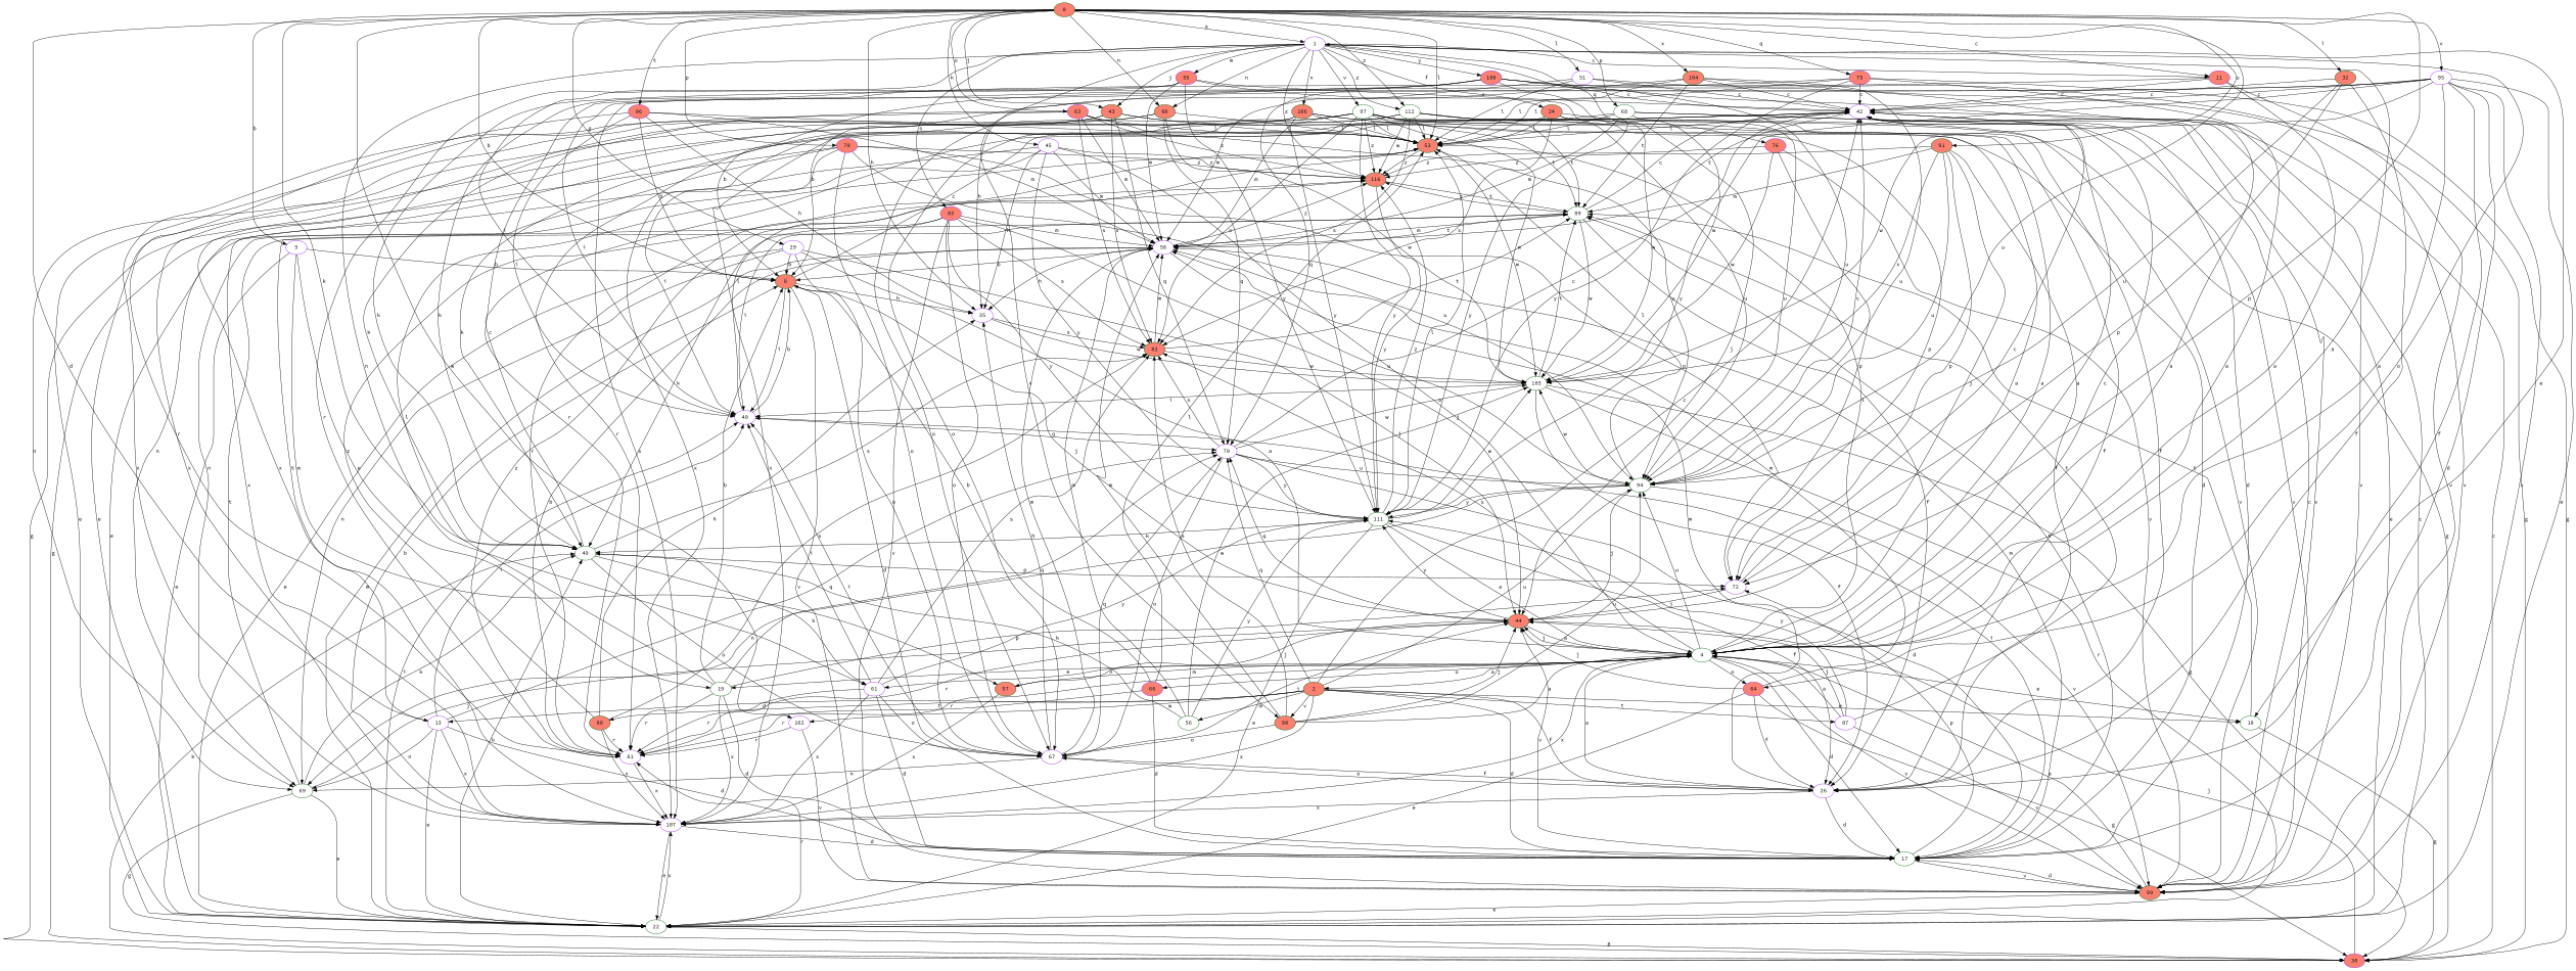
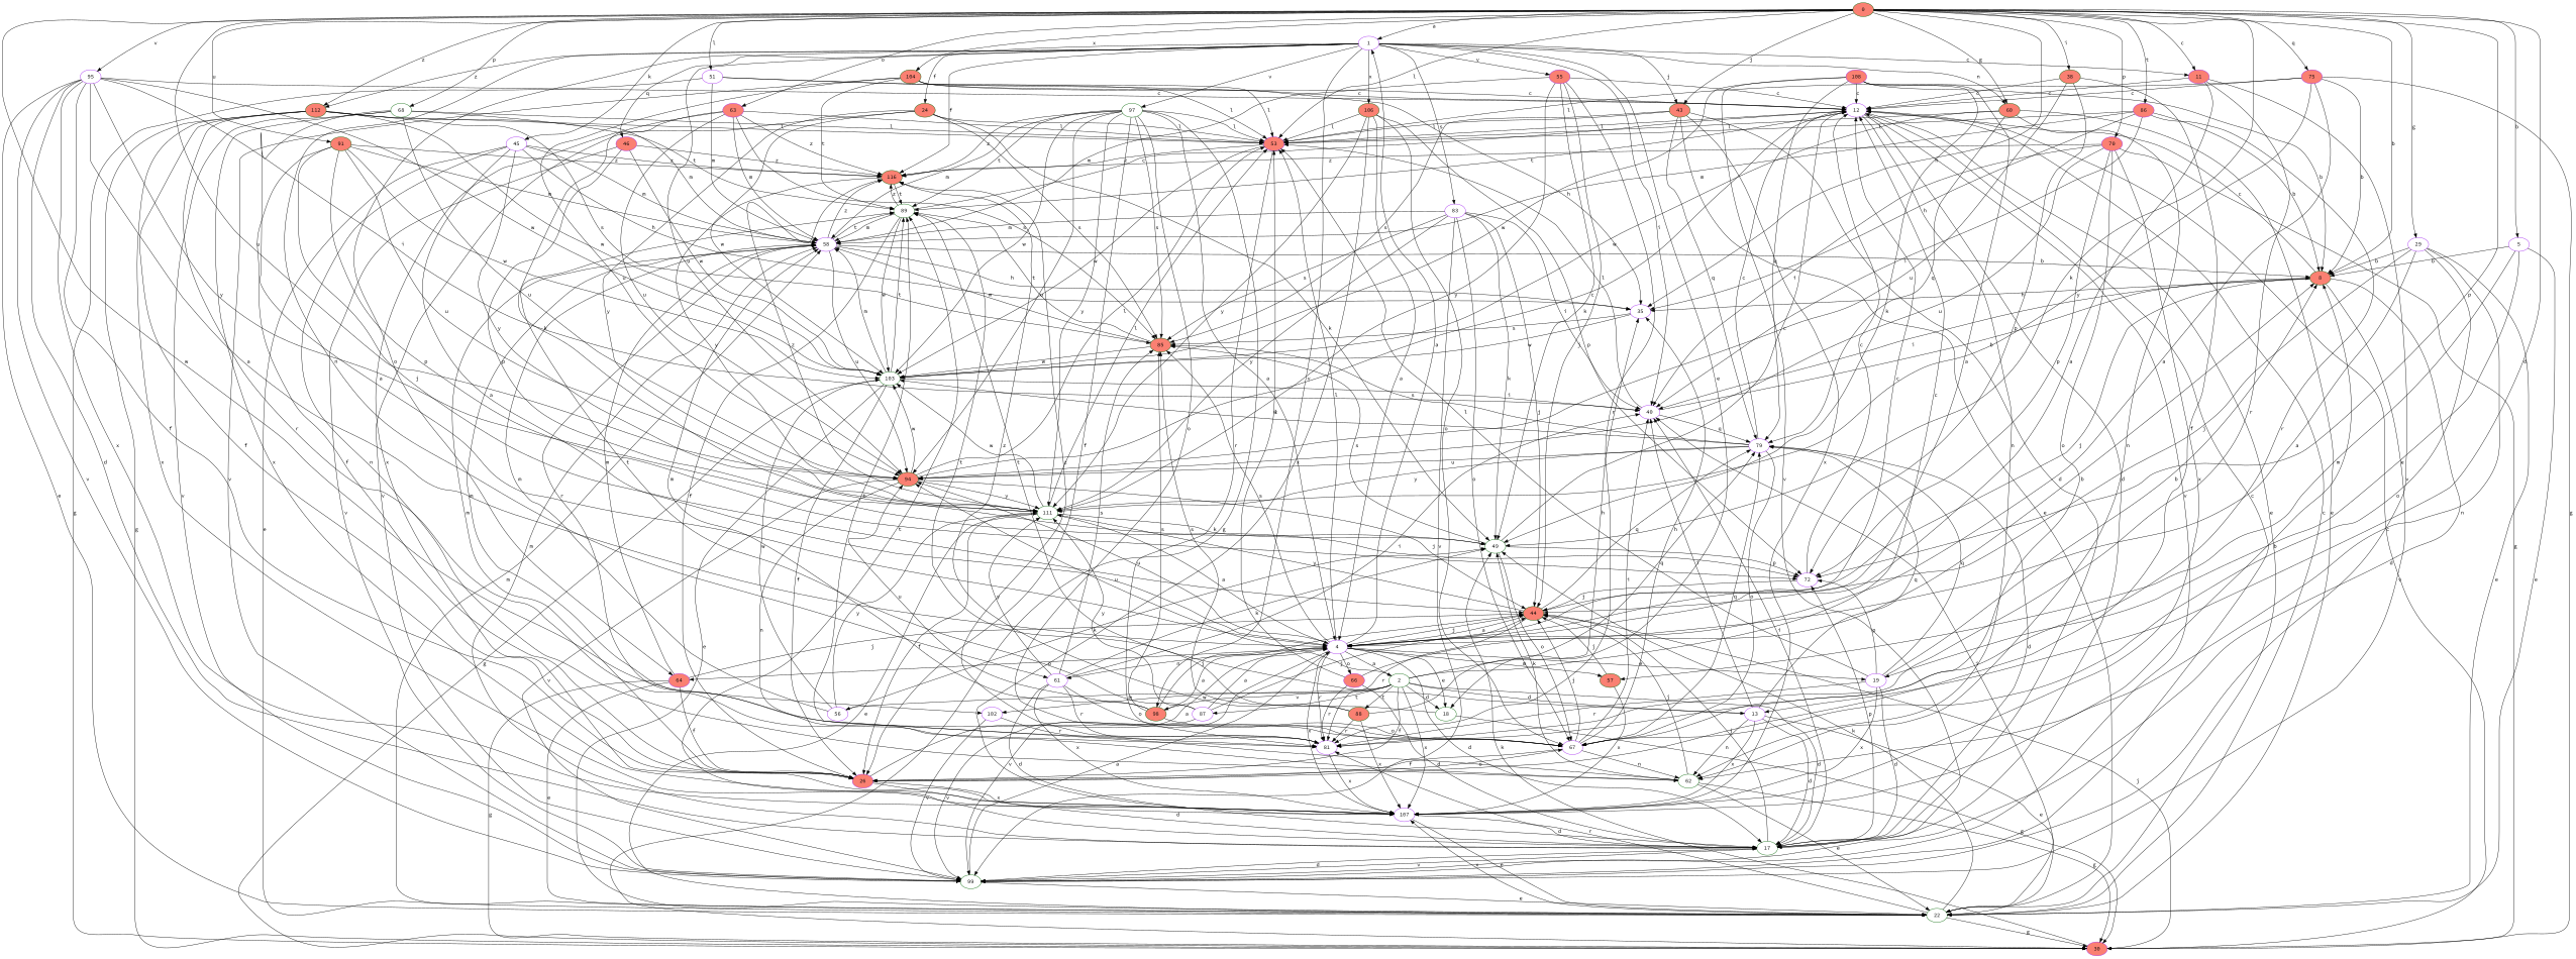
  strict digraph {
    fontname="Source Code Pro"
    node [color=purple fillcolor=white fontname="Source Code Pro" style=filled]
    edge [fontname="Source Code Pro"]
    0 [color=darkgreen fillcolor=salmon]
    1
    5
    8 [color=darkgreen fillcolor=salmon]
    11 [fillcolor=salmon]
    13
    29
    35
-   38 [color=darkgreen fillcolor=salmon label=32]
+   38 [color=darkgreen fillcolor=salmon]
    43 [color=darkgreen fillcolor=salmon]
    45
    49 [color=darkgreen]
    51
-   53 [color=darkgreen fillcolor=salmon]
+   53 [fillcolor=salmon]
    60 [color=darkgreen fillcolor=salmon]
    63 [fillcolor=salmon]
    68 [color=darkgreen]
    70 [fillcolor=salmon]
    72
    75 [fillcolor=salmon]
    86 [fillcolor=salmon]
    91 [color=darkgreen fillcolor=salmon]
-   94 [color=darkgreen]
+   94 [color=darkgreen fillcolor=salmon]
    95
    102
    104 [color=darkgreen fillcolor=salmon]
-   112 [color=darkgreen]
+   112 [color=darkgreen fillcolor=salmon]
    18 [color=darkgreen]
    24 [color=darkgreen fillcolor=salmon]
    40
    55 [fillcolor=salmon]
    61
    64 [fillcolor=salmon]
-   76 [fillcolor=salmon]
-   83 [fillcolor=salmon]
+   76 [fillcolor=salmon label=46]
+   83
    97 [color=darkgreen]
    98 [color=darkgreen fillcolor=salmon]
    106 [color=darkgreen fillcolor=salmon]
    108 [fillcolor=salmon]
    116 [color=darkgreen fillcolor=salmon]
-   19 [color=darkgreen]
+   19
    57 [color=darkgreen fillcolor=salmon]
    22 [color=darkgreen]
-   12 [label=42]
+   12
    17 [color=darkgreen]
    44 [color=darkgreen fillcolor=salmon]
-   99 [color=darkgreen fillcolor=salmon]
-   4 [color=darkgreen]
+   99 [color=darkgreen]
+   4
    81
    n50 [label=79]
    107
-   62 [color=darkgreen label=69]
+   62 [color=darkgreen]
    89 [color=darkgreen]
    67
-   85 [color=darkgreen fillcolor=salmon label=82]
+   85 [color=darkgreen fillcolor=salmon]
    103 [color=darkgreen]
-   26
+   26 [fillcolor=salmon]
    58
    111 [color=darkgreen]
    30 [fillcolor=salmon]
-   2 [color=darkgreen fillcolor=salmon]
-   56 [color=darkgreen]
+   2 [color=darkgreen]
+   56
    87
    88 [color=darkgreen fillcolor=salmon]
    66 [fillcolor=salmon]
    0 -> 1 [label=a]
    0 -> 5 [label=b]
    0 -> 8 [label=b]
    0 -> 11 [label=c]
    0 -> 13 [label=d]
    0 -> 29 [label=g]
    0 -> 35 [label=h]
    0 -> 38 [label=i]
    0 -> 43 [label=j]
    0 -> 45 [label=k]
    0 -> 49 [label=k]
    0 -> 51 [label=l]
    0 -> 53 [label=l]
-   0 -> 60 [label=n]
+   0 -> 60 [label=g]
    0 -> 63 [label=o]
    0 -> 68 [label=p]
    0 -> 70 [label=p]
    0 -> 72 [label=p]
    0 -> 75 [label=q]
    0 -> 86 [label=t]
    0 -> 91 [label=u]
    0 -> 94 [label=u]
    0 -> 95 [label=v]
    0 -> 102 [label=w]
    0 -> 104 [label=x]
    0 -> 112 [label=z]
    1 -> 11 [label=c]
    1 -> 43 [label=j]
    1 -> 60 [label=n]
    1 -> 94 [label=u]
    1 -> 112 [label=z]
    1 -> 18 [label=e]
    1 -> 24 [label=f]
    1 -> 40 [label=i]
-   1 -> 55 [label=m]
+   1 -> 55 [label=v]
    1 -> 61 [label=n]
    1 -> 64 [label=o]
    1 -> 76 [label=q]
    1 -> 83 [label=s]
    1 -> 97 [label=v]
    1 -> 98 [label=v]
    1 -> 106 [label=x]
-   1 -> 108 [label=y]
-   1 -> 116 [label=z]
+   1 -> 116 [label=f]
    5 -> 8 [label=b]
    5 -> 19 [label=e]
    5 -> 57 [label=m]
    5 -> 22 [label=e]
    8 -> 35 [label=h]
    8 -> 40 [label=i]
    8 -> 12 [label=c]
    8 -> 17 [label=d]
    8 -> 44 [label=j]
    8 -> 99 [label=v]
    11 -> 12 [label=c]
    11 -> 99 [label=v]
    11 -> 4 [label=a]
    11 -> 81 [label=r]
    13 -> 40 [label=i]
    13 -> 22 [label=e]
    13 -> 17 [label=d]
    13 -> n50 [label=q]
    13 -> 107 [label=x]
    13 -> 62 [label=n]
    13 -> 89 [label=t]
    29 -> 8 [label=b]
    29 -> 22 [label=e]
    29 -> 44 [label=j]
    29 -> 4 [label=a]
    29 -> 62 [label=n]
    29 -> 67 [label=o]
    35 -> 85 [label=s]
    35 -> 103 [label=w]
    38 -> 72 [label=p]
    38 -> 94 [label=u]
    38 -> 12 [label=c]
    38 -> 26 [label=f]
    43 -> 53 [label=l]
    43 -> 22 [label=e]
    43 -> 17 [label=d]
    43 -> n50 [label=q]
    43 -> 107 [label=x]
    43 -> 85 [label=s]
    45 -> 35 [label=h]
    45 -> 116 [label=z]
    45 -> 22 [label=e]
    45 -> 4 [label=a]
    45 -> 62 [label=n]
    45 -> 58 [label=m]
    45 -> 111 [label=y]
    49 -> 72 [label=p]
    49 -> 12 [label=c]
    49 -> 67 [label=o]
    49 -> 85 [label=s]
    51 -> 53 [label=l]
    51 -> 12 [label=c]
    51 -> 58 [label=m]
    51 -> 30 [label=g]
    53 -> 116 [label=z]
    53 -> 81 [label=r]
    53 -> 103 [label=w]
    60 -> 53 [label=l]
    60 -> 22 [label=e]
    60 -> n50 [label=q]
    60 -> 62 [label=n]
    60 -> 103 [label=w]
    63 -> 49 [label=k]
    63 -> 53 [label=l]
    63 -> 94 [label=u]
    63 -> 116 [label=z]
    63 -> 107 [label=x]
    63 -> 85 [label=s]
    63 -> 58 [label=m]
    68 -> 53 [label=l]
    68 -> 94 [label=u]
    68 -> 99 [label=v]
    68 -> 4 [label=a]
    68 -> 107 [label=x]
    68 -> 58 [label=m]
    70 -> 72 [label=p]
    70 -> 94 [label=u]
    70 -> 40 [label=i]
    70 -> 116 [label=z]
    70 -> 107 [label=x]
    70 -> 67 [label=o]
    70 -> 30 [label=g]
    72 -> 12 [label=c]
    72 -> 44 [label=j]
    75 -> 8 [label=b]
    75 -> 53 [label=l]
    75 -> 12 [label=c]
    75 -> 4 [label=a]
    75 -> 111 [label=y]
    75 -> 30 [label=g]
    86 -> 8 [label=b]
    86 -> 35 [label=h]
    86 -> 53 [label=l]
    86 -> 40 [label=i]
    86 -> 81 [label=r]
    86 -> 58 [label=m]
    91 -> 72 [label=p]
    91 -> 94 [label=u]
    91 -> 116 [label=z]
    91 -> 44 [label=j]
-   91 -> 103 [label=x]
+   91 -> 103 [label=w]
    91 -> 26 [label=f]
    91 -> 58 [label=m]
    94 -> 53 [label=l]
    94 -> 12 [label=c]
    94 -> 44 [label=j]
    94 -> 99 [label=v]
    94 -> 62 [label=n]
    94 -> 103 [label=w]
    94 -> 111 [label=y]
    95 -> 40 [label=i]
    95 -> 22 [label=e]
    95 -> 12 [label=c]
    95 -> 17 [label=d]
    95 -> 99 [label=v]
    95 -> 4 [label=a]
    95 -> 107 [label=x]
    95 -> 103 [label=w]
    95 -> 26 [label=f]
    95 -> 111 [label=y]
    102 -> 99 [label=v]
    102 -> 81 [label=r]
    104 -> 35 [label=h]
    104 -> 53 [label=l]
    104 -> 94 [label=u]
    104 -> 12 [label=c]
    104 -> 99 [label=v]
    104 -> 89 [label=t]
    112 -> 53 [label=l]
    112 -> 81 [label=r]
    112 -> 107 [label=x]
    112 -> 89 [label=t]
    112 -> 85 [label=s]
-   112 -> 116 [label=w]
+   112 -> 103 [label=w]
    112 -> 26 [label=f]
    112 -> 30 [label=g]
    18 -> 89 [label=t]
    18 -> 30 [label=g]
    24 -> 49 [label=k]
    24 -> 53 [label=l]
    24 -> 99 [label=v]
    24 -> 85 [label=s]
    24 -> 103 [label=w]
    24 -> 111 [label=y]
    40 -> 8 [label=b]
    40 -> 53 [label=l]
    40 -> n50 [label=q]
    55 -> 49 [label=k]
    55 -> 12 [label=c]
    55 -> 44 [label=j]
    55 -> 81 [label=r]
    55 -> 58 [label=m]
    55 -> 111 [label=y]
-   49 -> 61 [label=k]
+   61 -> 49 [label=k]
    61 -> 40 [label=i]
    61 -> 17 [label=d]
    61 -> 81 [label=r]
    61 -> 107 [label=x]
    61 -> 67 [label=o]
    61 -> 85 [label=s]
    61 -> 111 [label=y]
    64 -> 22 [label=e]
    64 -> 44 [label=j]
    64 -> 26 [label=f]
    64 -> 58 [label=m]
    64 -> 30 [label=g]
    76 -> 72 [label=p]
    76 -> 116 [label=z]
    76 -> 99 [label=v]
    76 -> 103 [label=w]
    83 -> 49 [label=k]
    83 -> 40 [label=i]
    83 -> 44 [label=j]
    83 -> 99 [label=v]
    83 -> 67 [label=o]
    83 -> 85 [label=s]
    83 -> 58 [label=m]
    83 -> 111 [label=y]
    97 -> 53 [label=l]
    97 -> 94 [label=u]
    97 -> 116 [label=z]
    97 -> 4 [label=a]
    97 -> 89 [label=t]
    97 -> 67 [label=o]
    97 -> 85 [label=s]
    97 -> 103 [label=w]
    97 -> 26 [label=f]
    97 -> 58 [label=m]
    97 -> 111 [label=y]
    97 -> 30 [label=g]
    98 -> 94 [label=u]
    98 -> 44 [label=j]
    98 -> 4 [label=a]
    98 -> 67 [label=o]
    98 -> 85 [label=s]
    98 -> 58 [label=m]
    106 -> 53 [label=l]
    106 -> 72 [label=p]
    106 -> 4 [label=a]
    106 -> 107 [label=x]
    106 -> 67 [label=o]
    106 -> 111 [label=y]
    108 -> 8 [label=b]
    108 -> 49 [label=k]
    108 -> 12 [label=c]
    108 -> 99 [label=v]
    108 -> 4 [label=a]
    108 -> n50 [label=q]
    108 -> 103 [label=w]
    116 -> 89 [label=t]
    116 -> 111 [label=y]
    19 -> 8 [label=b]
    19 -> 53 [label=l]
    19 -> 72 [label=p]
    19 -> 17 [label=d]
    19 -> 81 [label=r]
    19 -> n50 [label=q]
    19 -> 107 [label=x]
    57 -> 44 [label=j]
    57 -> 107 [label=x]
    22 -> 49 [label=k]
    22 -> 40 [label=i]
    22 -> 12 [label=c]
    22 -> 81 [label=r]
    22 -> 107 [label=x]
    22 -> 58 [label=m]
    22 -> 30 [label=g]
    12 -> 53 [label=l]
    12 -> 22 [label=e]
    12 -> 17 [label=d]
    12 -> 99 [label=v]
    12 -> 62 [label=n]
    12 -> 89 [label=t]
    17 -> 72 [label=p]
    17 -> 40 [label=i]
-   17 -> 44 [label=v]
+   17 -> 44 [label=j]
    17 -> 99 [label=v]
    17 -> 89 [label=t]
    17 -> 58 [label=m]
    44 -> 4 [label=a]
    44 -> 81 [label=r]
    44 -> n50 [label=q]
    44 -> 111 [label=y]
    99 -> 22 [label=e]
    99 -> 12 [label=c]
    99 -> 17 [label=d]
    99 -> 4 [label=a]
    4 -> 1 [label=a]
    4 -> 53 [label=l]
    4 -> 94 [label=u]
    4 -> 18 [label=e]
    4 -> 61 [label=n]
    4 -> 64 [label=o]
    4 -> 19 [label=e]
    4 -> 57 [label=m]
    4 -> 12 [label=c]
    4 -> 17 [label=d]
    4 -> 44 [label=j]
    4 -> 99 [label=v]
    4 -> 81 [label=r]
    4 -> 107 [label=x]
    4 -> 85 [label=s]
    4 -> 2 [label=a]
    4 -> 66 [label=o]
    81 -> 116 [label=z]
    81 -> 107 [label=x]
    n50 -> 94 [label=u]
    n50 -> 12 [label=c]
    n50 -> 17 [label=d]
    n50 -> 67 [label=o]
    n50 -> 85 [label=s]
    n50 -> 103 [label=w]
    n50 -> 111 [label=y]
    107 -> 8 [label=b]
    107 -> 22 [label=e]
    107 -> 17 [label=d]
    62 -> 49 [label=k]
    62 -> 22 [label=e]
    62 -> 44 [label=j]
    62 -> 89 [label=t]
    62 -> 30 [label=g]
    89 -> 116 [label=z]
    89 -> 12 [label=c]
    89 -> 103 [label=w]
    89 -> 26 [label=f]
    89 -> 58 [label=m]
    67 -> 35 [label=h]
    67 -> 40 [label=i]
    67 -> 44 [label=j]
    67 -> n50 [label=q]
    67 -> 62 [label=n]
    67 -> 26 [label=f]
    67 -> 58 [label=m]
    85 -> 89 [label=t]
    85 -> 103 [label=w]
    85 -> 58 [label=m]
    103 -> 40 [label=i]
-   103 -> 22 [label=r]
+   103 -> 22 [label=e]
    103 -> 89 [label=t]
    103 -> 26 [label=f]
+   103 -> 58 [label=m]
    103 -> 30 [label=g]
    26 -> 17 [label=d]
    26 -> 4 [label=a]
    26 -> 107 [label=x]
    26 -> 67 [label=o]
    26 -> 58 [label=m]
    58 -> 8 [label=b]
    58 -> 35 [label=h]
    58 -> 94 [label=u]
    58 -> 116 [label=z]
-   58 -> 81 [label=b]
+   58 -> 81 [label=r]
    58 -> 89 [label=t]
    111 -> 49 [label=k]
    111 -> 53 [label=l]
    111 -> 116 [label=z]
    111 -> 22 [label=e]
    111 -> 4 [label=a]
    111 -> 103 [label=w]
    111 -> 26 [label=f]
    30 -> 49 [label=k]
    30 -> 12 [label=c]
    30 -> 44 [label=j]
    2 -> 13 [label=d]
    2 -> 94 [label=u]
    2 -> 102 [label=w]
-   2 -> 18 [label=e]
+   2 -> 18 [label=d]
    2 -> 98 [label=v]
    2 -> 12 [label=c]
    2 -> 17 [label=d]
    2 -> n50 [label=q]
    2 -> 107 [label=x]
    2 -> 26 [label=f]
    2 -> 56 [label=m]
    2 -> 87 [label=t]
    2 -> 88 [label=t]
    56 -> 49 [label=k]
    56 -> 103 [label=w]
    56 -> 58 [label=m]
    56 -> 111 [label=y]
    87 -> 44 [label=j]
    87 -> 99 [label=v]
    87 -> 4 [label=a]
    87 -> 89 [label=t]
    87 -> 111 [label=y]
    88 -> 35 [label=h]
    88 -> 116 [label=z]
    88 -> 81 [label=r]
    88 -> 107 [label=x]
    88 -> 85 [label=s]
    66 -> 8 [label=b]
    66 -> 53 [label=l]
    66 -> 17 [label=d]
    66 -> 81 [label=r]
  }
